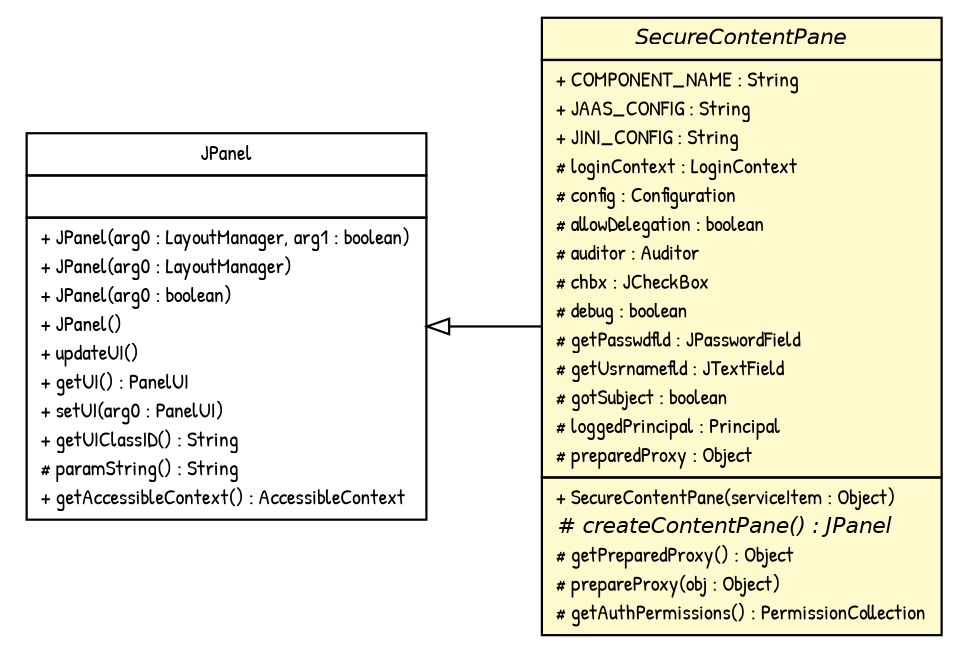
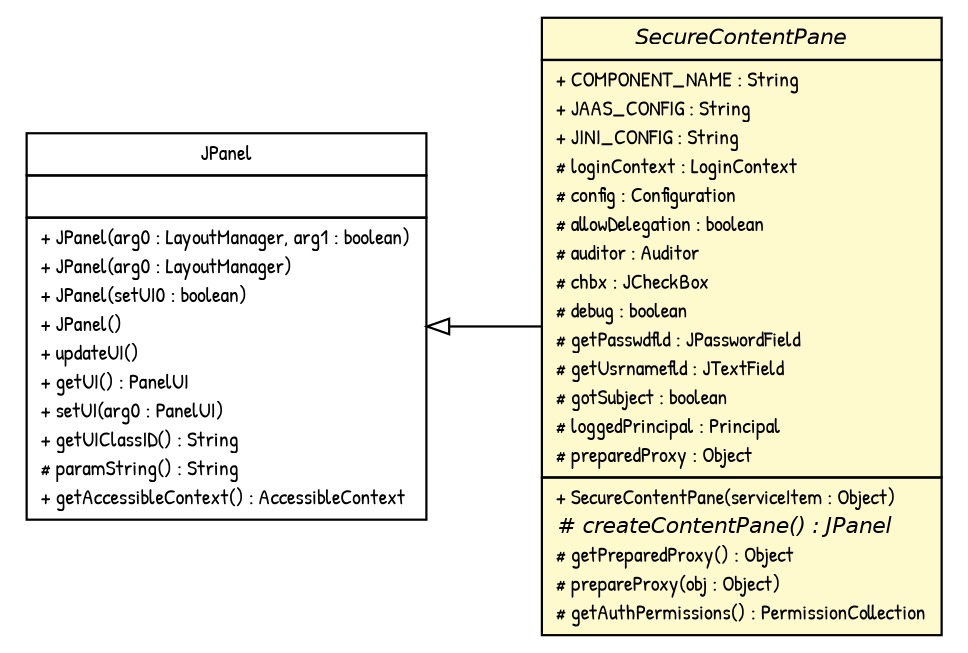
  digraph {
    nodesep=0.25
    ranksep=0.5
    rankdir=LR
    fontname="Patrick Hand"
    node [fontcolor=black fontname="Patrick Hand" fontsize=10.0 shape=plaintext]
    n1 [label=<<table title="sorcer.security.ui.SecureContentPane" border="0" cellborder="1" cellspacing="0" cellpadding="2" port="p" bgcolor="lemonChiffon" href="./SecureContentPane.html"> 		<tr><td><table border="0" cellspacing="0" cellpadding="1"> <tr><td align="center" balign="center"><font face="Helvetica-Oblique"> SecureContentPane </font></td></tr> 		</table></td></tr> 		<tr><td><table border="0" cellspacing="0" cellpadding="1"> <tr><td align="left" balign="left"> + COMPONENT_NAME : String </td></tr> <tr><td align="left" balign="left"> + JAAS_CONFIG : String </td></tr> <tr><td align="left" balign="left"> + JINI_CONFIG : String </td></tr> <tr><td align="left" balign="left"> # loginContext : LoginContext </td></tr> <tr><td align="left" balign="left"> # config : Configuration </td></tr> <tr><td align="left" balign="left"> # allowDelegation : boolean </td></tr> <tr><td align="left" balign="left"> # auditor : Auditor </td></tr> <tr><td align="left" balign="left"> # chbx : JCheckBox </td></tr> <tr><td align="left" balign="left"> # debug : boolean </td></tr> <tr><td align="left" balign="left"> # getPasswdfld : JPasswordField </td></tr> <tr><td align="left" balign="left"> # getUsrnamefld : JTextField </td></tr> <tr><td align="left" balign="left"> # gotSubject : boolean </td></tr> <tr><td align="left" balign="left"> # loggedPrincipal : Principal </td></tr> <tr><td align="left" balign="left"> # preparedProxy : Object </td></tr> 		</table></td></tr> 		<tr><td><table border="0" cellspacing="0" cellpadding="1"> <tr><td align="left" balign="left"> + SecureContentPane(serviceItem : Object) </td></tr> <tr><td align="left" balign="left"><font face="Helvetica-Oblique" point-size="10.0"> # createContentPane() : JPanel </font></td></tr> <tr><td align="left" balign="left"> # getPreparedProxy() : Object </td></tr> <tr><td align="left" balign="left"> # prepareProxy(obj : Object) </td></tr> <tr><td align="left" balign="left"> # getAuthPermissions() : PermissionCollection </td></tr> 		</table></td></tr> 		</table>>]
-   n2 [label=<<table title="javax.swing.JPanel" border="0" cellborder="1" cellspacing="0" cellpadding="2" port="p" href="http://docs.oracle.com/javase/7/docs/api/javax/swing/JPanel.html"> 		<tr><td><table border="0" cellspacing="0" cellpadding="1"> <tr><td align="center" balign="center"> JPanel </td></tr> 		</table></td></tr> 		<tr><td><table border="0" cellspacing="0" cellpadding="1"> <tr><td align="left" balign="left">  </td></tr> 		</table></td></tr> 		<tr><td><table border="0" cellspacing="0" cellpadding="1"> <tr><td align="left" balign="left"> + JPanel(arg0 : LayoutManager, arg1 : boolean) </td></tr> <tr><td align="left" balign="left"> + JPanel(arg0 : LayoutManager) </td></tr> <tr><td align="left" balign="left"> + JPanel(arg0 : boolean) </td></tr> <tr><td align="left" balign="left"> + JPanel() </td></tr> <tr><td align="left" balign="left"> + updateUI() </td></tr> <tr><td align="left" balign="left"> + getUI() : PanelUI </td></tr> <tr><td align="left" balign="left"> + setUI(arg0 : PanelUI) </td></tr> <tr><td align="left" balign="left"> + getUIClassID() : String </td></tr> <tr><td align="left" balign="left"> # paramString() : String </td></tr> <tr><td align="left" balign="left"> + getAccessibleContext() : AccessibleContext </td></tr> 		</table></td></tr> 		</table>>]
+   n2 [label=<<table title="javax.swing.JPanel" border="0" cellborder="1" cellspacing="0" cellpadding="2" port="p" href="http://docs.oracle.com/javase/7/docs/api/javax/swing/JPanel.html"> 		<tr><td><table border="0" cellspacing="0" cellpadding="1"> <tr><td align="center" balign="center"> JPanel </td></tr> 		</table></td></tr> 		<tr><td><table border="0" cellspacing="0" cellpadding="1"> <tr><td align="left" balign="left">  </td></tr> 		</table></td></tr> 		<tr><td><table border="0" cellspacing="0" cellpadding="1"> <tr><td align="left" balign="left"> + JPanel(arg0 : LayoutManager, arg1 : boolean) </td></tr> <tr><td align="left" balign="left"> + JPanel(arg0 : LayoutManager) </td></tr> <tr><td align="left" balign="left"> + JPanel(setUI0 : boolean) </td></tr> <tr><td align="left" balign="left"> + JPanel() </td></tr> <tr><td align="left" balign="left"> + updateUI() </td></tr> <tr><td align="left" balign="left"> + getUI() : PanelUI </td></tr> <tr><td align="left" balign="left"> + setUI(arg0 : PanelUI) </td></tr> <tr><td align="left" balign="left"> + getUIClassID() : String </td></tr> <tr><td align="left" balign="left"> # paramString() : String </td></tr> <tr><td align="left" balign="left"> + getAccessibleContext() : AccessibleContext </td></tr> 		</table></td></tr> 		</table>>]
    n2 -> n1 [arrowtail=empty dir=back fontname="Patrick Hand" fontsize=10 headport=p labelfontname=Helvetica labelfontsize=10 tailport=p]
  }
